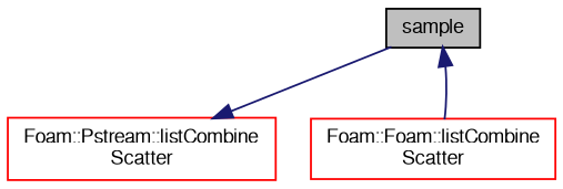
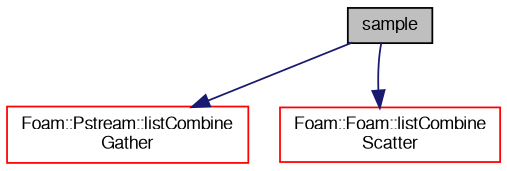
  digraph {
    rankdir=TB
    node [color=red fontname=FreeSans fontsize=10 shape=record]
    edge [color=midnightblue fontname=FreeSans fontsize=10 labelfontname=FreeSans labelfontsize=10 style=solid]
    n1 [color=black fillcolor=grey75 fontcolor=black height=0.2 label=sample style=filled width=0.4]
-   n2 [height=0.2 label="Foam::Pstream::listCombine\lScatter" width=0.4]
+   n2 [height=0.2 label="Foam::Pstream::listCombine\lGather" width=0.4]
    n3 [height=0.2 label="Foam::Foam::listCombine\lScatter" width=0.4]
    n1 -> n2
-   n3 -> n1
+   n1 -> n3
  }
